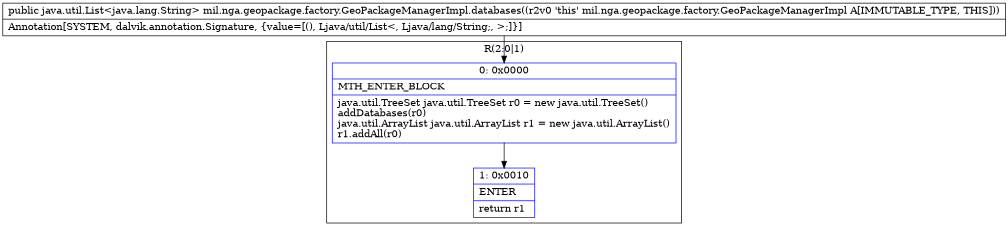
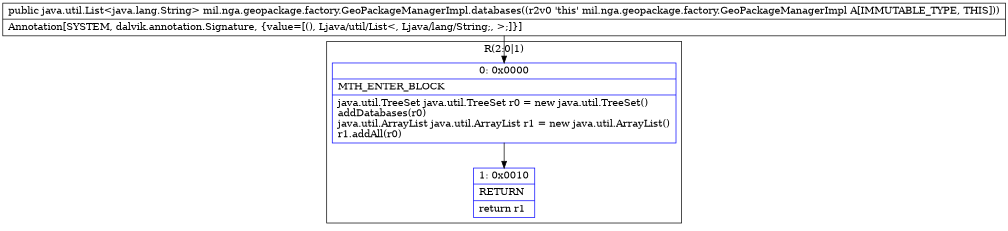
  digraph {
    node [color=blue shape=record]
    n1 [label="{0\:\ 0x0000|MTH_ENTER_BLOCK\l|java.util.TreeSet java.util.TreeSet r0 = new java.util.TreeSet()\laddDatabases(r0)\ljava.util.ArrayList java.util.ArrayList r1 = new java.util.ArrayList()\lr1.addAll(r0)\l}"]
-   n2 [label="{1\:\ 0x0010|ENTER\l|return r1\l}"]
+   n2 [label="{1\:\ 0x0010|RETURN\l|return r1\l}"]
    n3 [label="{public java.util.List\<java.lang.String\> mil.nga.geopackage.factory.GeoPackageManagerImpl.databases((r2v0 'this' mil.nga.geopackage.factory.GeoPackageManagerImpl A[IMMUTABLE_TYPE, THIS]))  | Annotation[SYSTEM, dalvik.annotation.Signature, \{value=[(), Ljava\/util\/List\<, Ljava\/lang\/String;, \>;]\}]\l}" color=""]
    subgraph cluster_1 {
      label="R(2:0|1)"
      n1
      n2
    }
    n1 -> n2
    n3 -> n1
  }
